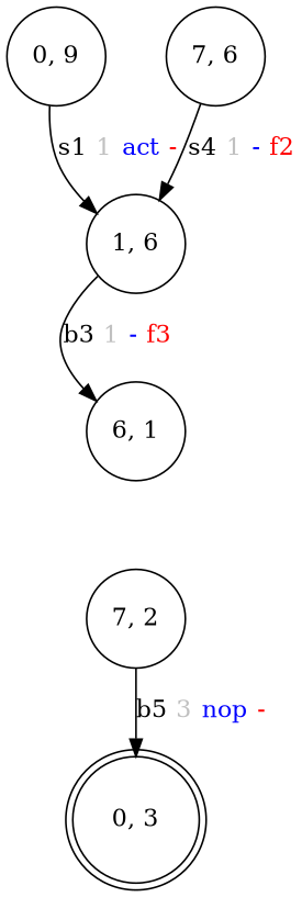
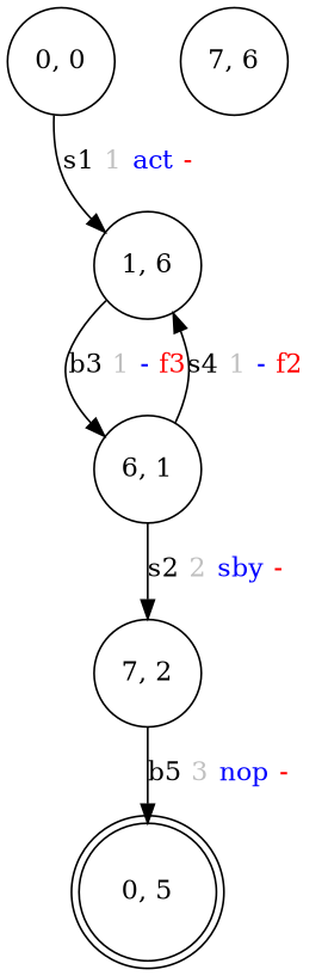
  digraph {
    node [shape=circle]
    n1 [label="1, 6"]
-   "0, 0" [label="0, 9"]
+   "0, 0"
    "6, 1"
    "7, 2"
-   "0, 3" [shape=doublecircle]
+   "0, 3" [shape=doublecircle label="0, 5"]
    n6 [label="7, 6"]
    n1 -> "6, 1" [label=<b3 <FONT COLOR="grey">1</FONT> <FONT COLOR="blue">-</FONT> <FONT COLOR="red">f3</FONT>>]
    "0, 0" -> n1 [label=<s1 <FONT COLOR="grey">1</FONT> <FONT COLOR="blue">act</FONT> <FONT COLOR="red">-</FONT>>]
-   n6 -> n1 [label=<s4 <FONT COLOR="grey">1</FONT> <FONT COLOR="blue">-</FONT> <FONT COLOR="red">f2</FONT>>]
+   "6, 1" -> n1 [label=<s4 <FONT COLOR="grey">1</FONT> <FONT COLOR="blue">-</FONT> <FONT COLOR="red">f2</FONT>>]
+   "6, 1" -> "7, 2" [label=<s2 <FONT COLOR="grey">2</FONT> <FONT COLOR="blue">sby</FONT> <FONT COLOR="red">-</FONT>>]
    "7, 2" -> "0, 3" [label=<b5 <FONT COLOR="grey">3</FONT> <FONT COLOR="blue">nop</FONT> <FONT COLOR="red">-</FONT>>]
  }
